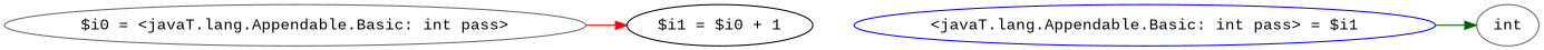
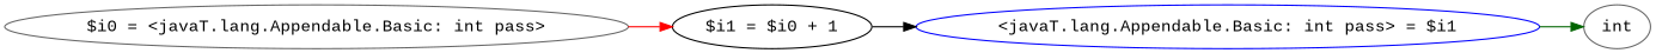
  digraph {
    fontname="Liberation Mono"
    rankdir=LR
    node [color=gray40 fontname="Liberation Mono"]
    edge [fontname="Liberation Mono"]
    "$i1 = $i0 + 1" [color=black]
    "$i0 = <javaT.lang.Appendable.Basic: int pass>"
    "<javaT.lang.Appendable.Basic: int pass> = $i1" [color=blue]
    n4 [label=int]
+   "$i1 = $i0 + 1" -> "<javaT.lang.Appendable.Basic: int pass> = $i1" [color=black]
    "$i0 = <javaT.lang.Appendable.Basic: int pass>" -> "$i1 = $i0 + 1" [color=red]
    "<javaT.lang.Appendable.Basic: int pass> = $i1" -> n4 [color=darkgreen]
  }
